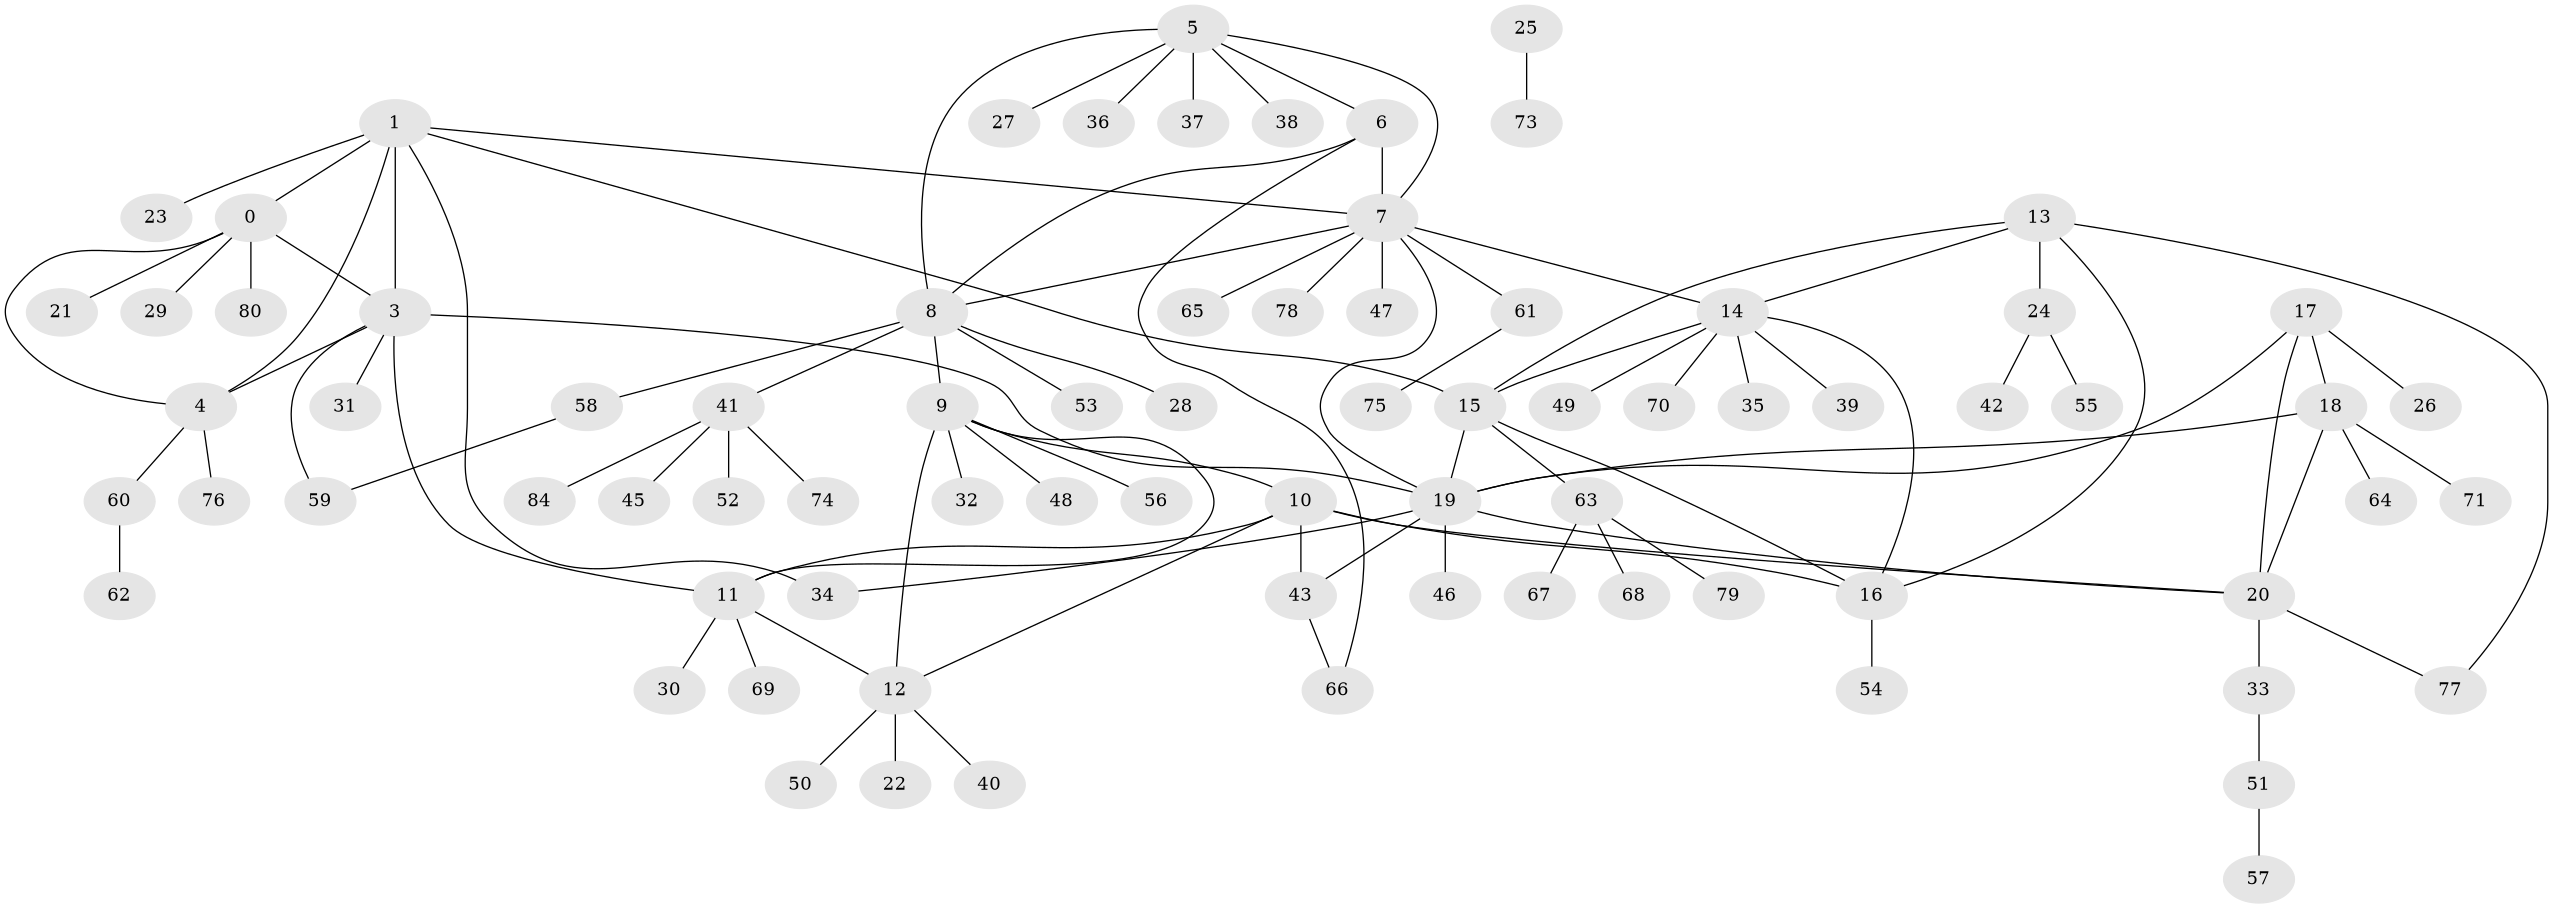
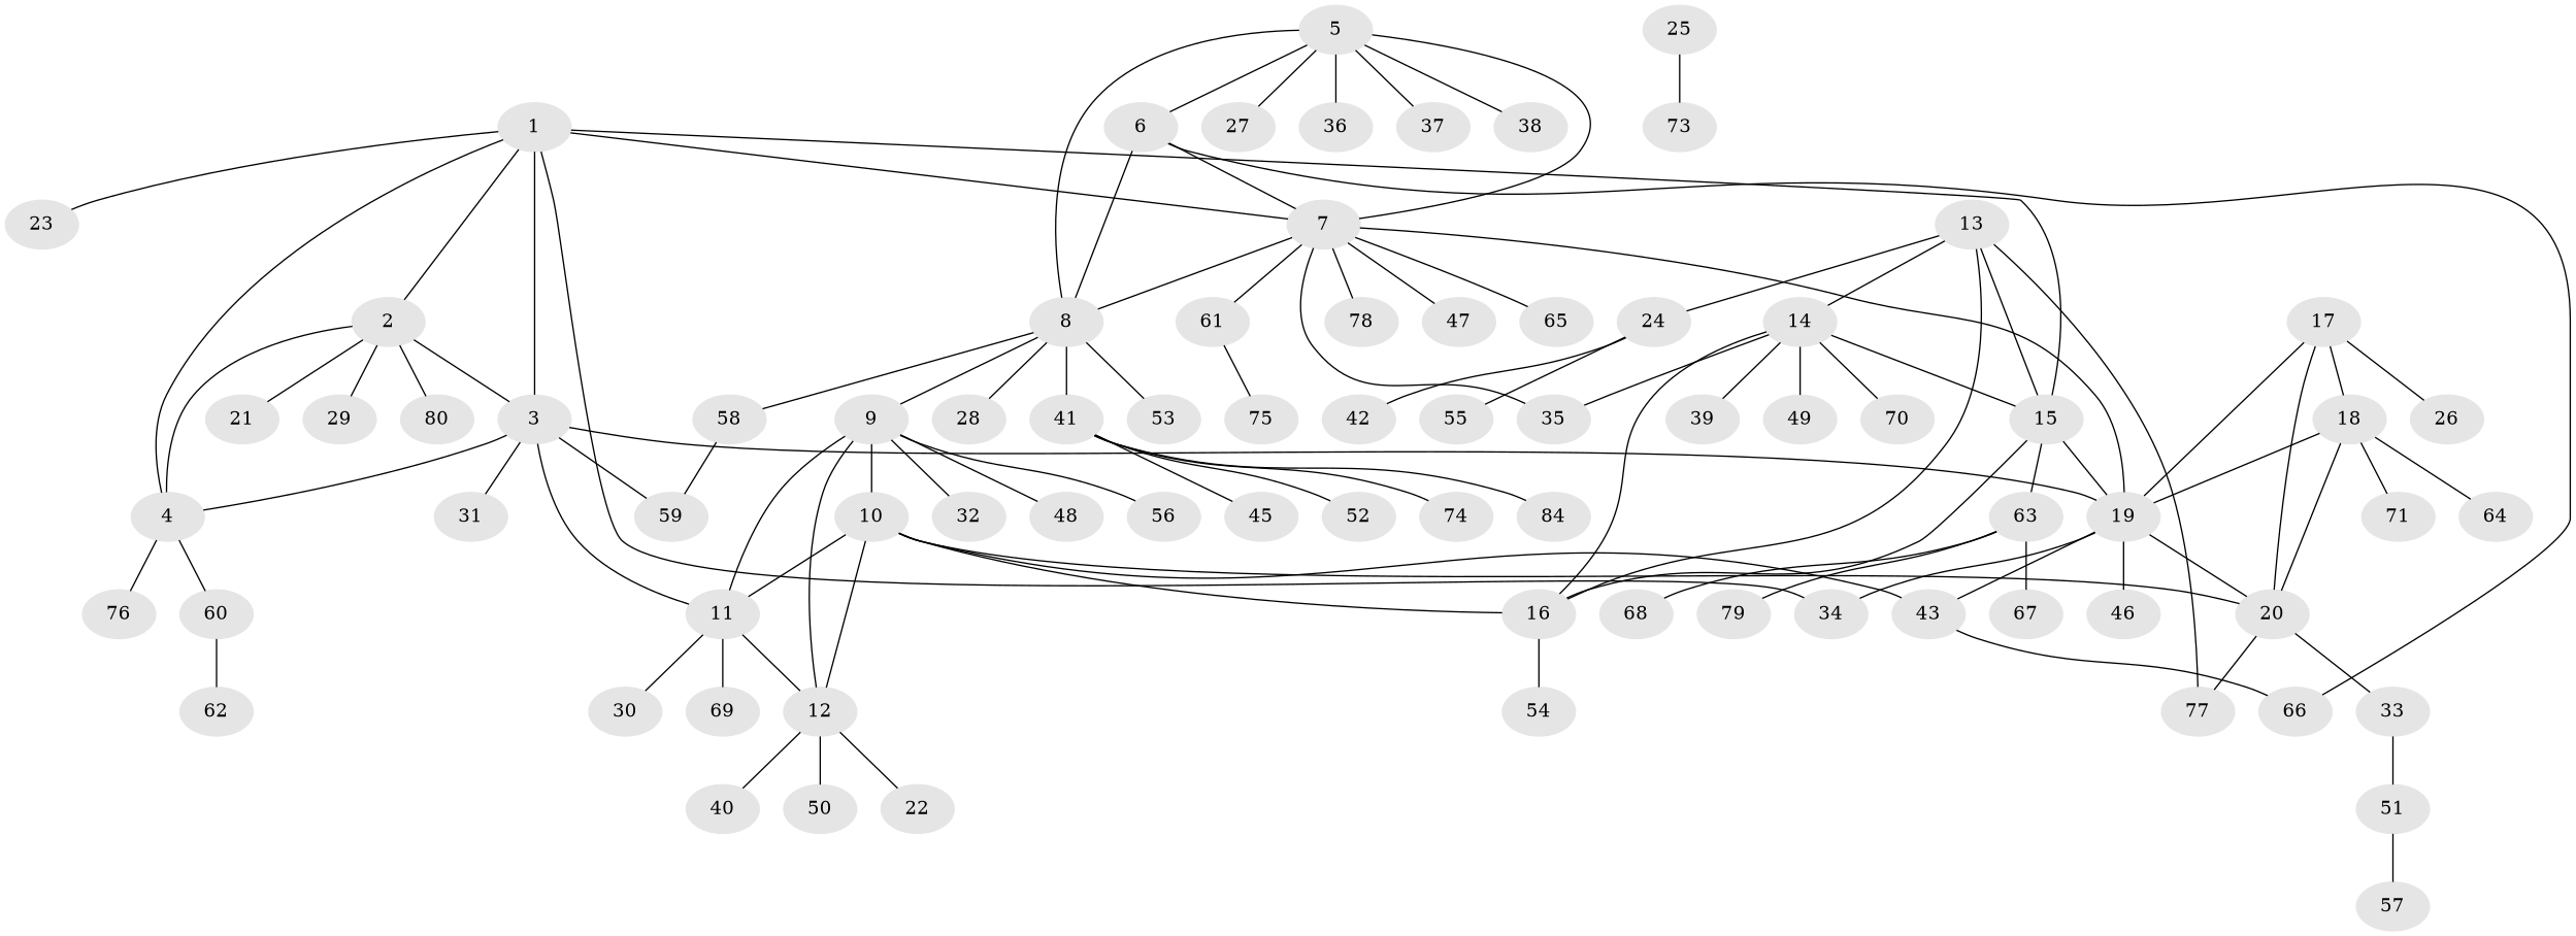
  graph {
    node [color=gray90 style=filled]
    1
-   2 [label=0]
+   2
    3
    4
    7
    15
    23
    34
    21
    29
    80
    11
    19
    31
    59
    60
    76
    8
    14
    47
    61
    65
    78
    16
    63
    25
    73
    12
    30
    69
    20
    43
    46
    62
    5
    6
    27
    36
    37
    38
    66
    9
    28
    41
    53
    58
    35
    39
    49
    70
    75
    10
    32
    48
    56
    n56 [label=84]
    45
    52
    74
    22
    40
    50
    54
    77
    33
    13
    24
    42
    55
    67
    68
    79
    17
    18
    26
    64
    71
    51
    57
    1 -- 2
    1 -- 3
    1 -- 4
    1 -- 7
    1 -- 15
    1 -- 23
    1 -- 34
    2 -- 3
    2 -- 4
    2 -- 21
    2 -- 29
    2 -- 80
    3 -- 4
    3 -- 11
    3 -- 19
    3 -- 31
    3 -- 59
    4 -- 60
    4 -- 76
    7 -- 19
    7 -- 8
-   7 -- 14
+   7 -- 35
    7 -- 47
    7 -- 61
    7 -- 65
    7 -- 78
    15 -- 19
    15 -- 16
    15 -- 63
    11 -- 12
    11 -- 30
    11 -- 69
    19 -- 34
    19 -- 20
    19 -- 43
    19 -- 46
    60 -- 62
    8 -- 9
    8 -- 28
    8 -- 41
    8 -- 53
    8 -- 58
    14 -- 15
    14 -- 16
    14 -- 35
    14 -- 39
    14 -- 49
    14 -- 70
    61 -- 75
    16 -- 54
    63 -- 67
    63 -- 68
    63 -- 79
    25 -- 73
    12 -- 22
    12 -- 40
    12 -- 50
    20 -- 77
    20 -- 33
    43 -- 66
    5 -- 7
    5 -- 8
    5 -- 6
    5 -- 27
    5 -- 36
    5 -- 37
    5 -- 38
    6 -- 7
    6 -- 8
    6 -- 66
    9 -- 11
    9 -- 12
    9 -- 10
    9 -- 32
    9 -- 48
    9 -- 56
    41 -- n56
    41 -- 45
    41 -- 52
    41 -- 74
    58 -- 59
    10 -- 11
    10 -- 16
    10 -- 12
    10 -- 20
    10 -- 43
    33 -- 51
    13 -- 15
    13 -- 14
    13 -- 16
    13 -- 77
    13 -- 24
    24 -- 42
    24 -- 55
    17 -- 19
    17 -- 20
    17 -- 18
    17 -- 26
    18 -- 19
    18 -- 20
    18 -- 64
    18 -- 71
    51 -- 57
  }
